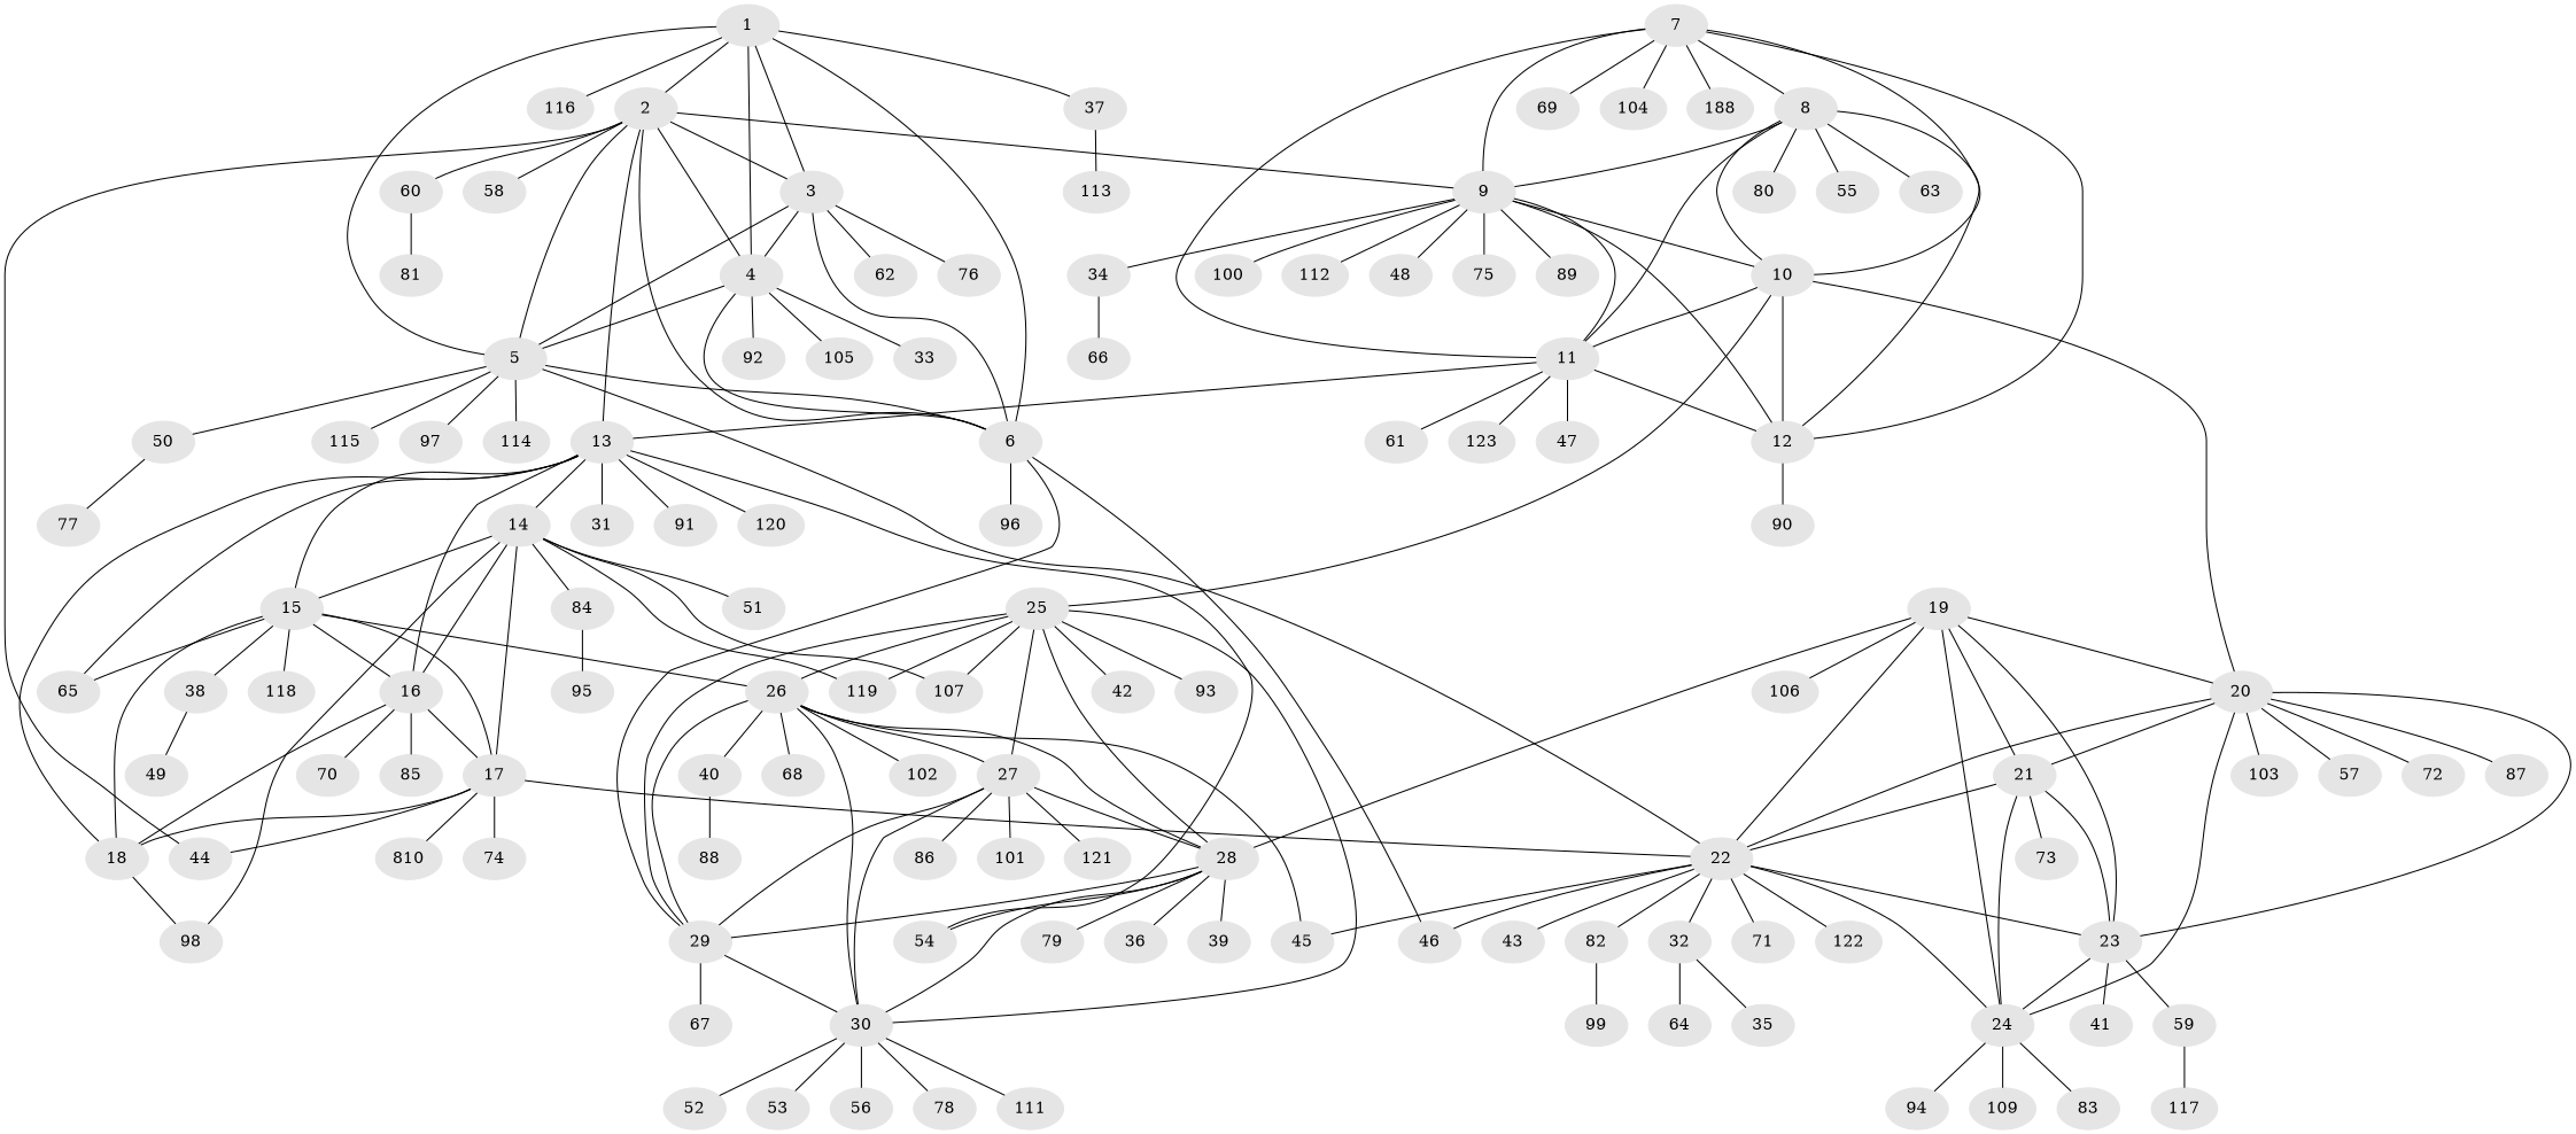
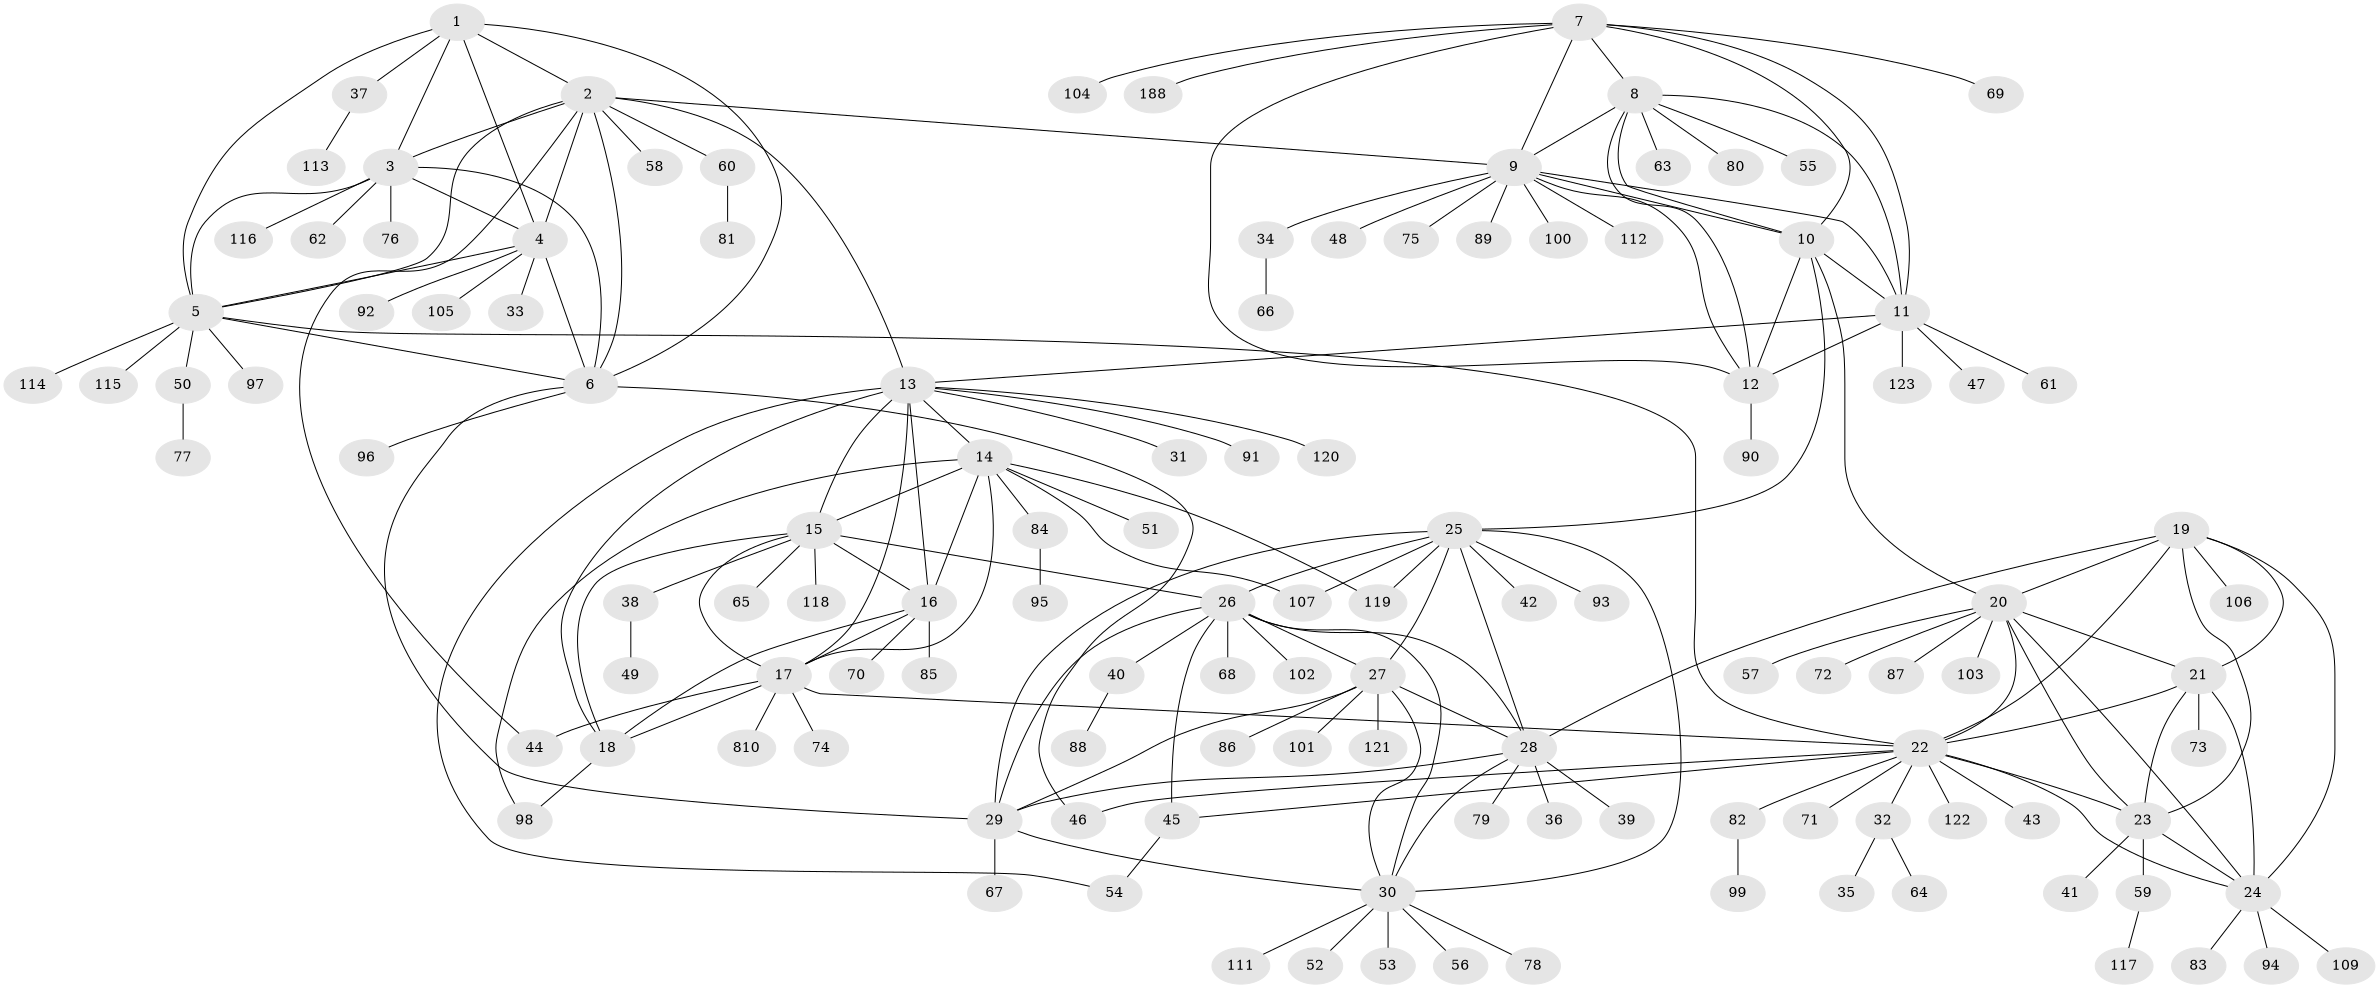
  graph {
    node [color=gray90 style=filled]
    1
    2
    3
    4
    5
    6
    37
    116
    9
    13
    44
    58
    60
    62
    76
    33
    92
    105
    22
    50
    97
    114
    115
    29
    46
    96
    113
    10
    11
    12
    34
    48
    75
    89
    100
    112
    14
    15
    16
    17
    18
    31
    54
    91
    120
    81
    23
    24
    32
    43
    45
    71
    82
    122
    77
    30
    67
    7
    8
    69
    104
    n62 [label=188]
    55
    63
    80
    20
    25
    47
    61
    123
    90
    66
    21
    57
    72
    87
    103
    107
    119
    26
    28
    27
    42
    93
    51
    84
    98
    38
    65
    118
    70
    85
    74
    n94 [label=810]
    95
    40
    68
    102
    49
    19
    106
    73
    41
    59
    83
    94
    109
    36
    39
    79
    35
    64
    99
    117
    86
    101
    121
    52
    53
    56
    78
    111
    88
    1 -- 2
    1 -- 3
    1 -- 4
    1 -- 5
    1 -- 6
    1 -- 37
-   1 -- 116
+   3 -- 116
    2 -- 3
    2 -- 4
    2 -- 5
    2 -- 6
    2 -- 9
    2 -- 13
    2 -- 44
    2 -- 58
    2 -- 60
    3 -- 4
    3 -- 5
    3 -- 6
    3 -- 62
    3 -- 76
    4 -- 5
    4 -- 6
    4 -- 33
    4 -- 92
    4 -- 105
    5 -- 6
    5 -- 22
    5 -- 50
    5 -- 97
    5 -- 114
    5 -- 115
    6 -- 29
    6 -- 46
    6 -- 96
    37 -- 113
    9 -- 10
    9 -- 11
    9 -- 12
    9 -- 34
    9 -- 48
    9 -- 75
    9 -- 89
    9 -- 100
    9 -- 112
    13 -- 14
    13 -- 15
    13 -- 16
-   13 -- 65
+   13 -- 17
    13 -- 18
    13 -- 31
    13 -- 54
    13 -- 91
    13 -- 120
    60 -- 81
    22 -- 46
    22 -- 23
    22 -- 24
    22 -- 32
    22 -- 43
    22 -- 45
    22 -- 71
    22 -- 82
    22 -- 122
    50 -- 77
    29 -- 30
    29 -- 67
    10 -- 11
    10 -- 12
    10 -- 20
    10 -- 25
    11 -- 13
    11 -- 12
    11 -- 47
    11 -- 61
    11 -- 123
    12 -- 90
    34 -- 66
    14 -- 15
    14 -- 16
    14 -- 17
    14 -- 107
    14 -- 119
    14 -- 51
    14 -- 84
    14 -- 98
    15 -- 16
    15 -- 17
    15 -- 18
    15 -- 26
    15 -- 38
    15 -- 65
    15 -- 118
    16 -- 17
    16 -- 18
    16 -- 70
    16 -- 85
    17 -- 44
    17 -- 22
    17 -- 18
    17 -- 74
    17 -- n94
    18 -- 98
    23 -- 24
    23 -- 41
    23 -- 59
    24 -- 83
    24 -- 94
    24 -- 109
    32 -- 35
    32 -- 64
    82 -- 99
    30 -- 52
    30 -- 53
    30 -- 56
    30 -- 78
    30 -- 111
    7 -- 9
    7 -- 10
    7 -- 11
    7 -- 12
    7 -- 8
    7 -- 69
    7 -- 104
    7 -- n62
    8 -- 9
    8 -- 10
    8 -- 11
    8 -- 12
    8 -- 55
    8 -- 63
    8 -- 80
    20 -- 22
    20 -- 23
    20 -- 24
    20 -- 21
    20 -- 57
    20 -- 72
    20 -- 87
    20 -- 103
    25 -- 29
    25 -- 30
    25 -- 107
    25 -- 119
    25 -- 26
    25 -- 28
    25 -- 27
    25 -- 42
    25 -- 93
    21 -- 22
    21 -- 23
    21 -- 24
    21 -- 73
    26 -- 29
    26 -- 45
    26 -- 30
    26 -- 28
    26 -- 27
    26 -- 40
    26 -- 68
    26 -- 102
    28 -- 29
-   28 -- 54
+   45 -- 54
    28 -- 30
    28 -- 36
    28 -- 39
    28 -- 79
    27 -- 29
    27 -- 30
    27 -- 28
    27 -- 86
    27 -- 101
    27 -- 121
    84 -- 95
    38 -- 49
    40 -- 88
    19 -- 22
    19 -- 23
    19 -- 24
    19 -- 20
    19 -- 21
    19 -- 28
    19 -- 106
    59 -- 117
  }
